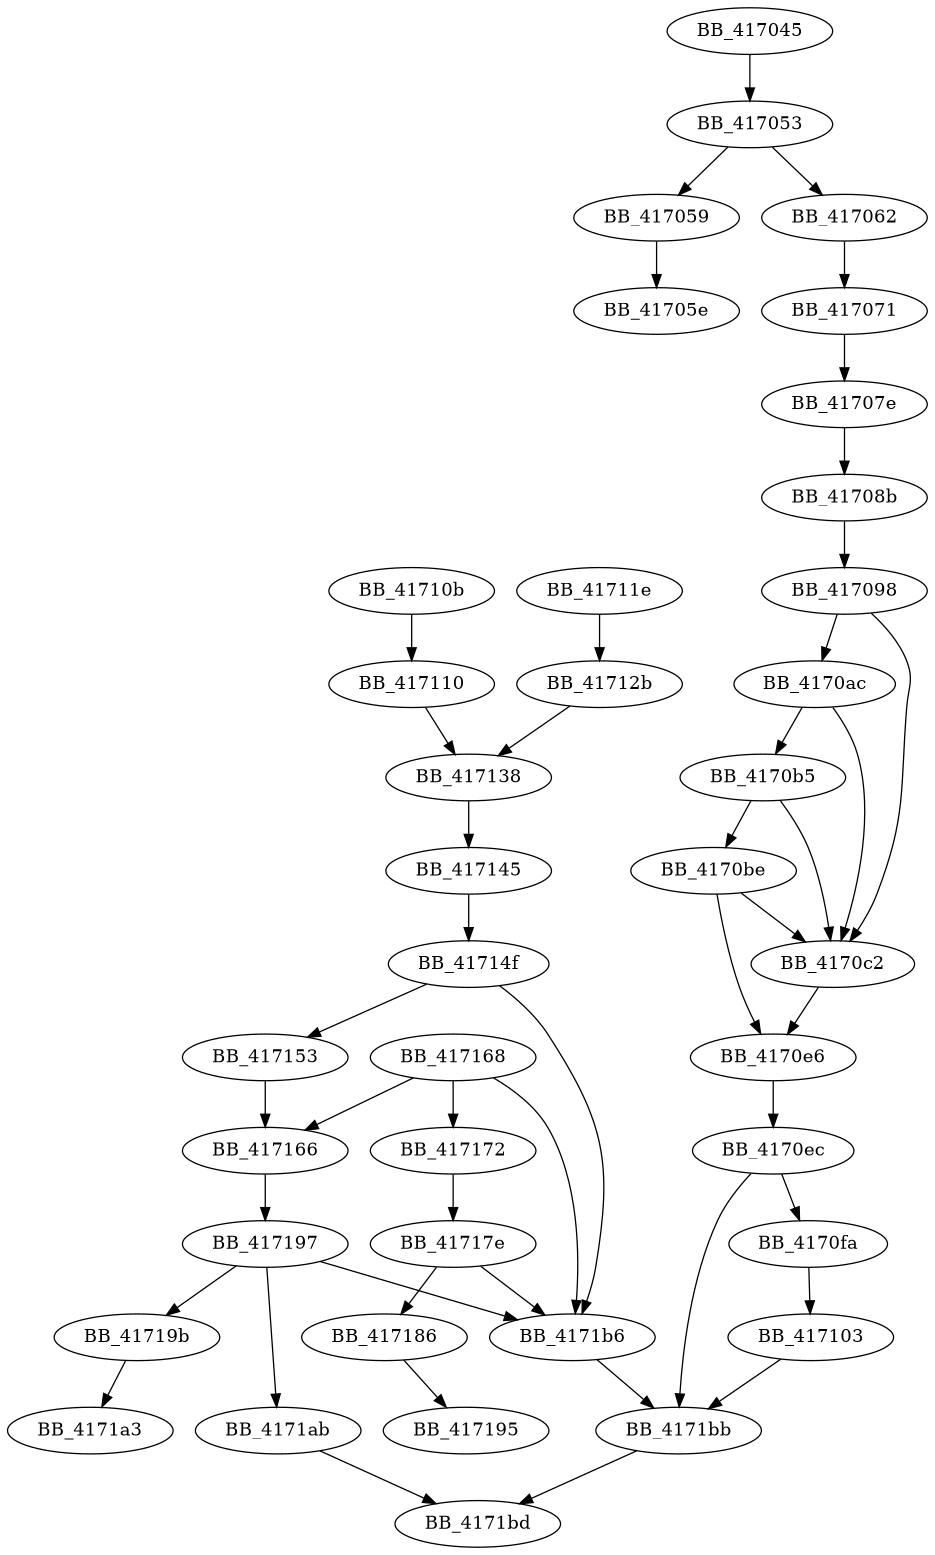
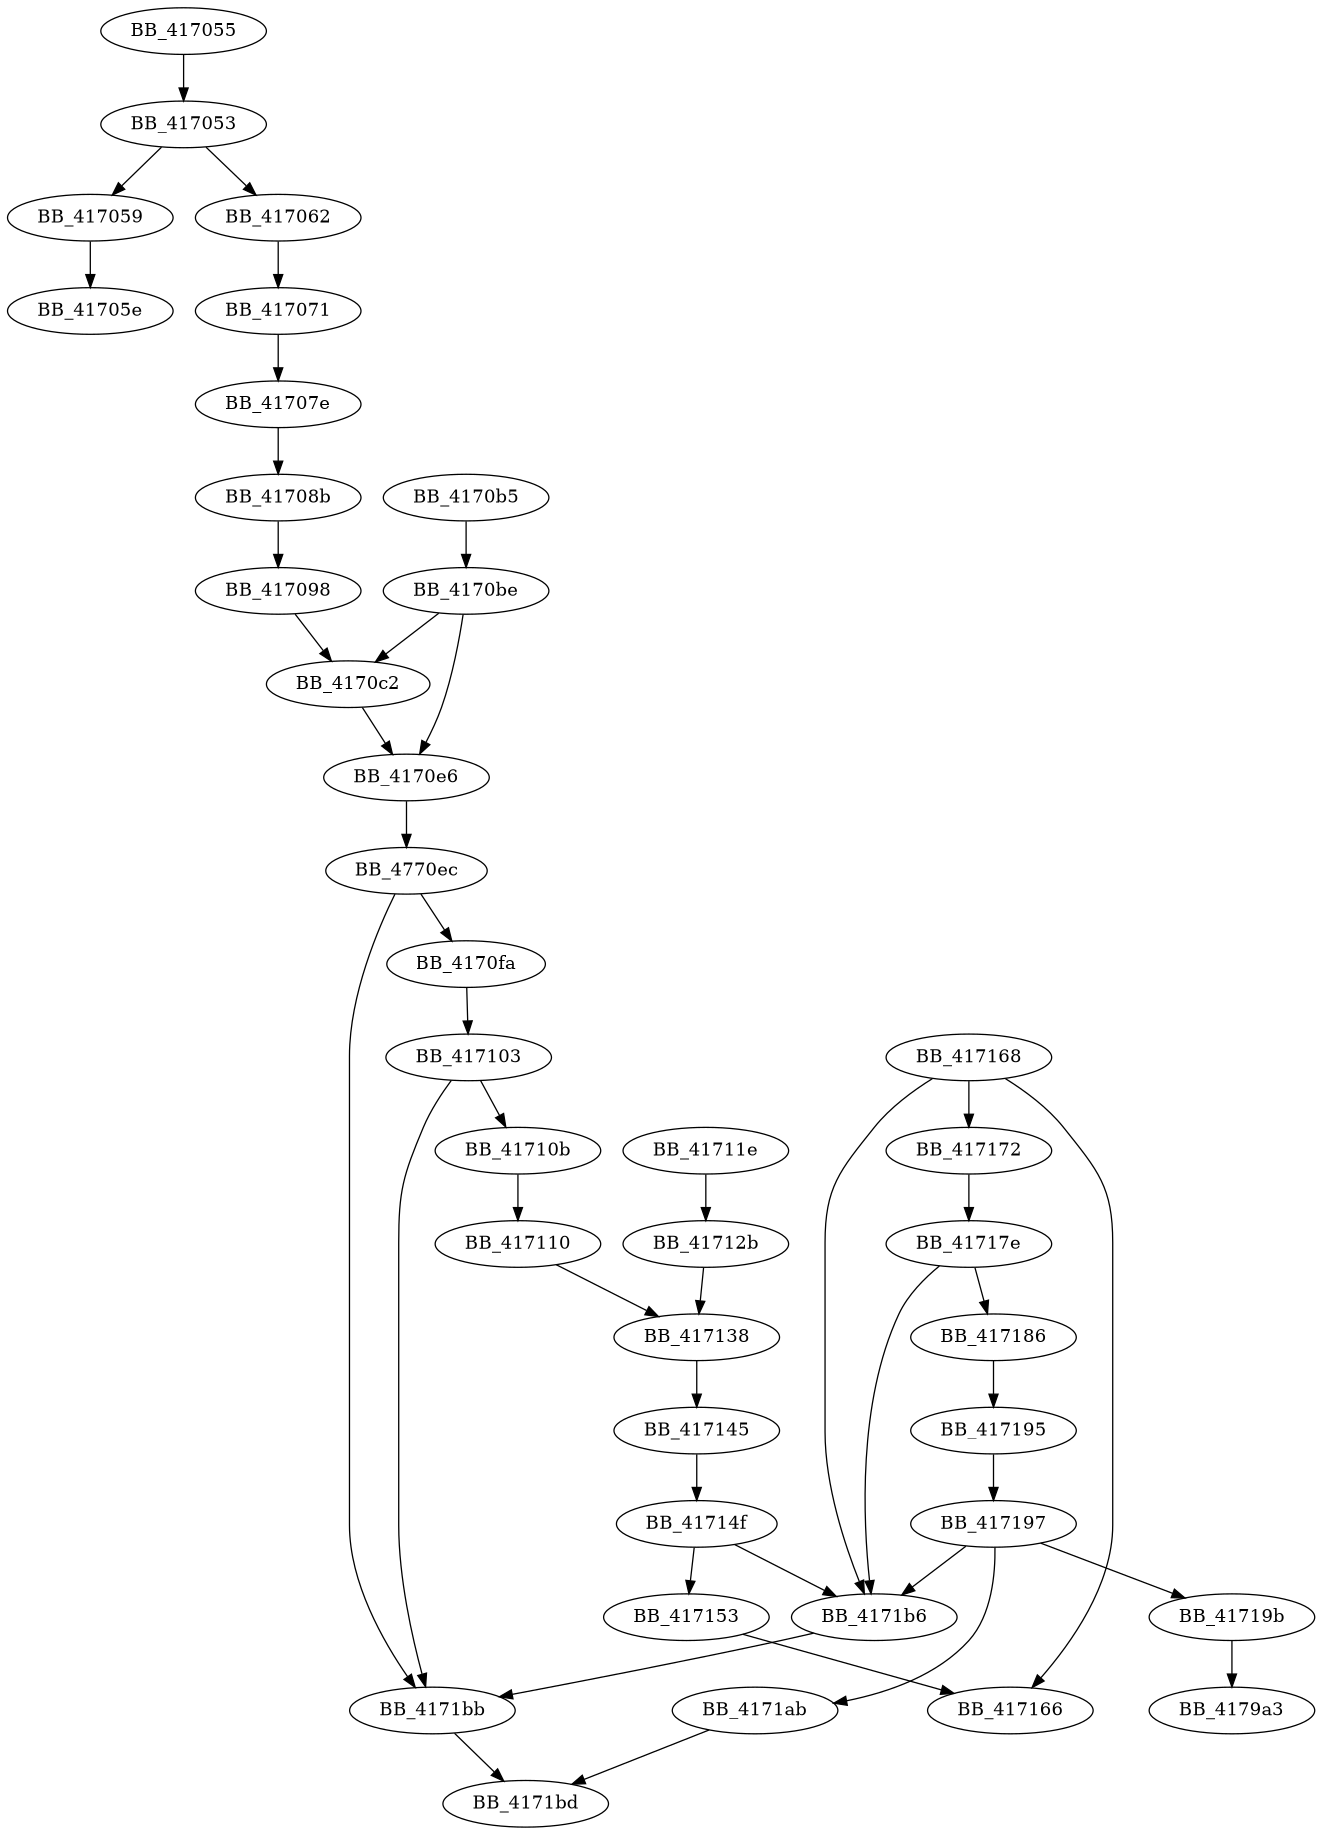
  digraph {
-   BB_417045
+   BB_417045 [label=BB_417055]
    BB_417053
    BB_417059
    BB_417062
    BB_41705e
    BB_417071
    BB_41707e
    BB_41708b
    BB_417098
-   BB_4170ac
    BB_4170c2
    BB_4170b5
    BB_4170e6
    BB_4170be
-   BB_4170ec
+   BB_4170ec [label=BB_4770ec]
    BB_4170fa
    BB_4171bb
    BB_417103
    BB_4171bd
    BB_41710b
    BB_417110
    BB_417138
    BB_41711e
    BB_41712b
    BB_417145
    BB_41714f
    BB_417153
    BB_4171b6
    BB_417166
    BB_417168
    BB_417172
    BB_41717e
    BB_417186
    BB_417195
    BB_417197
    BB_41719b
    BB_4171ab
-   BB_4171a3
+   BB_4171a3 [label=BB_4179a3]
    BB_417045 -> BB_417053
    BB_417053 -> BB_417059
    BB_417053 -> BB_417062
    BB_417059 -> BB_41705e
    BB_417062 -> BB_417071
    BB_417071 -> BB_41707e
    BB_41707e -> BB_41708b
    BB_41708b -> BB_417098
-   BB_417098 -> BB_4170ac
    BB_417098 -> BB_4170c2
-   BB_4170ac -> BB_4170c2
-   BB_4170ac -> BB_4170b5
    BB_4170c2 -> BB_4170e6
-   BB_4170b5 -> BB_4170c2
    BB_4170b5 -> BB_4170be
    BB_4170e6 -> BB_4170ec
    BB_4170be -> BB_4170c2
    BB_4170be -> BB_4170e6
    BB_4170ec -> BB_4170fa
    BB_4170ec -> BB_4171bb
    BB_4170fa -> BB_417103
    BB_4171bb -> BB_4171bd
    BB_417103 -> BB_4171bb
+   BB_417103 -> BB_41710b
    BB_41710b -> BB_417110
    BB_417110 -> BB_417138
    BB_417138 -> BB_417145
    BB_41711e -> BB_41712b
    BB_41712b -> BB_417138
    BB_417145 -> BB_41714f
    BB_41714f -> BB_417153
    BB_41714f -> BB_4171b6
    BB_417153 -> BB_417166
    BB_4171b6 -> BB_4171bb
    BB_417168 -> BB_4171b6
    BB_417168 -> BB_417166
    BB_417168 -> BB_417172
    BB_417172 -> BB_41717e
    BB_41717e -> BB_4171b6
    BB_41717e -> BB_417186
    BB_417186 -> BB_417195
-   BB_417166 -> BB_417197
+   BB_417195 -> BB_417197
    BB_417197 -> BB_4171b6
    BB_417197 -> BB_41719b
    BB_417197 -> BB_4171ab
    BB_41719b -> BB_4171a3
    BB_4171ab -> BB_4171bd
  }
